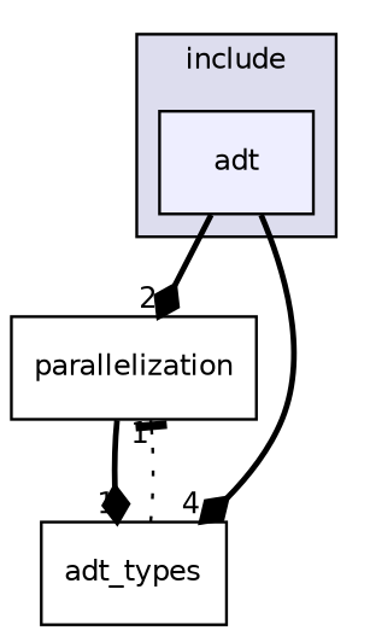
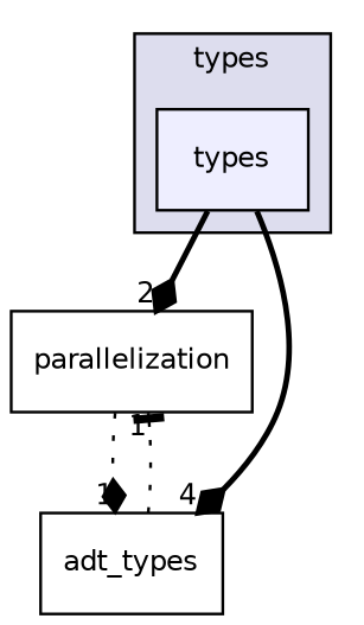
  digraph {
    compound=true
    fontname="DejaVu Sans"
    node [fontname="DejaVu Sans" fontsize=10 shape=box]
    edge [arrowhead=diamond fontname="DejaVu Sans" headlabel=1 labeldistance=1.5 labelfontname=Helvetica labelfontsize=10 style=bold]
-   n1 [fillcolor="#eeeeff" label=adt pencolor=black style=filled]
+   n1 [fillcolor="#eeeeff" label=types pencolor=black style=filled]
    n2 [label=parallelization]
    n3 [label=adt_types]
    subgraph cluster_1 {
      bgcolor="#ddddee"
      fontsize=10
-     label=include
+     label=types
      pencolor=black
      n1
    }
    n1 -> n2 [headlabel=2]
    n1 -> n3 [headlabel=4]
-   n2 -> n3
+   n2 -> n3 [style=dotted]
    n3 -> n2 [arrowhead=tee style=dotted]
  }
